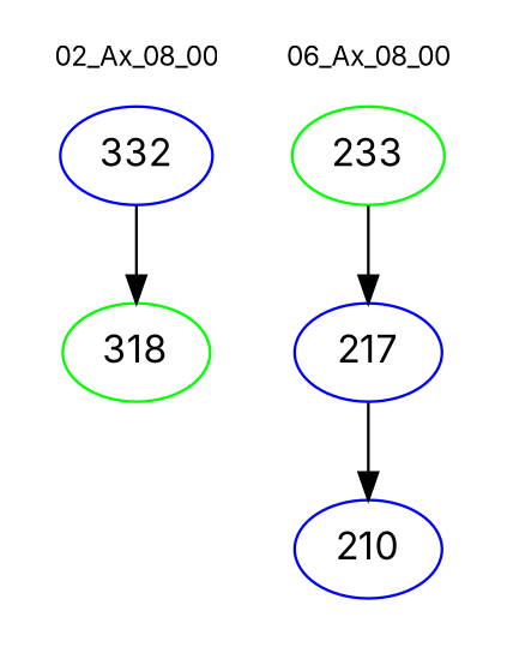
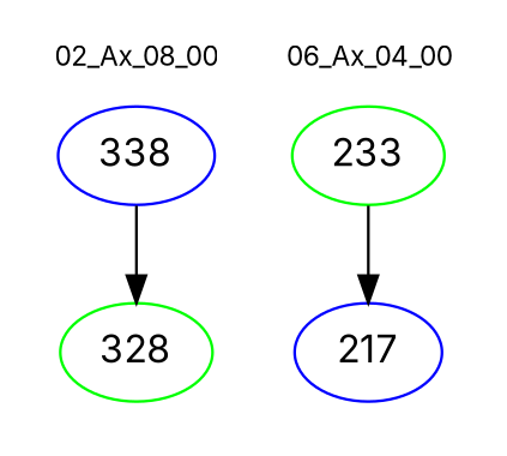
  digraph {
    fontname=Inter
    node [color=blue fontname=Inter]
    edge [color=black fontname=Inter]
-   n1 [label=332]
-   n2 [color=green label=318]
+   n1 [label=338]
+   n2 [color=green label=328]
    n3 [label=217]
-   n4 [label=210]
    n5 [color=green label=233]
    subgraph cluster_1 {
      color=white
      fontsize=10
      label="02_Ax_08_00"
      n1
      n2
    }
    subgraph cluster_2 {
      color=white
      fontsize=10
-     label="06_Ax_08_00"
+     label="06_Ax_04_00"
      n3
-     n4
      n5
    }
    n1 -> n2
-   n3 -> n4
    n5 -> n3
  }
